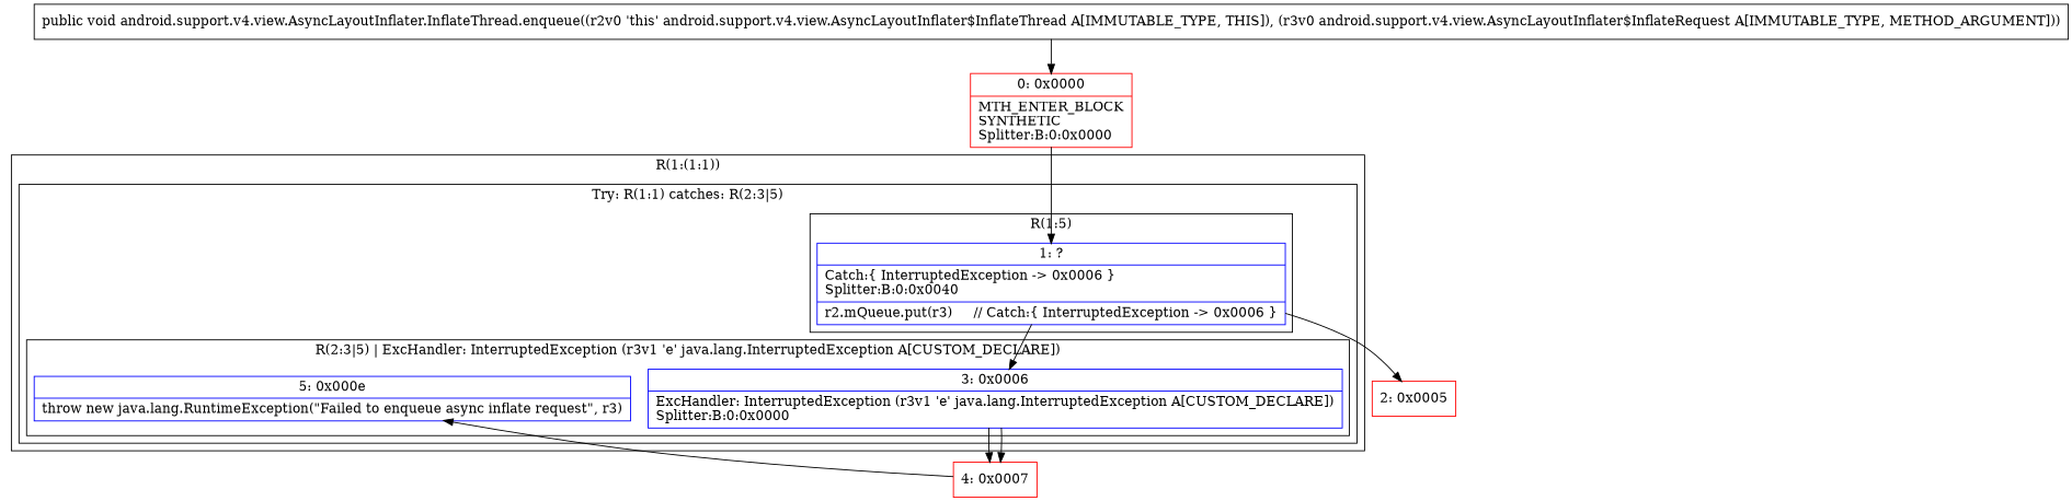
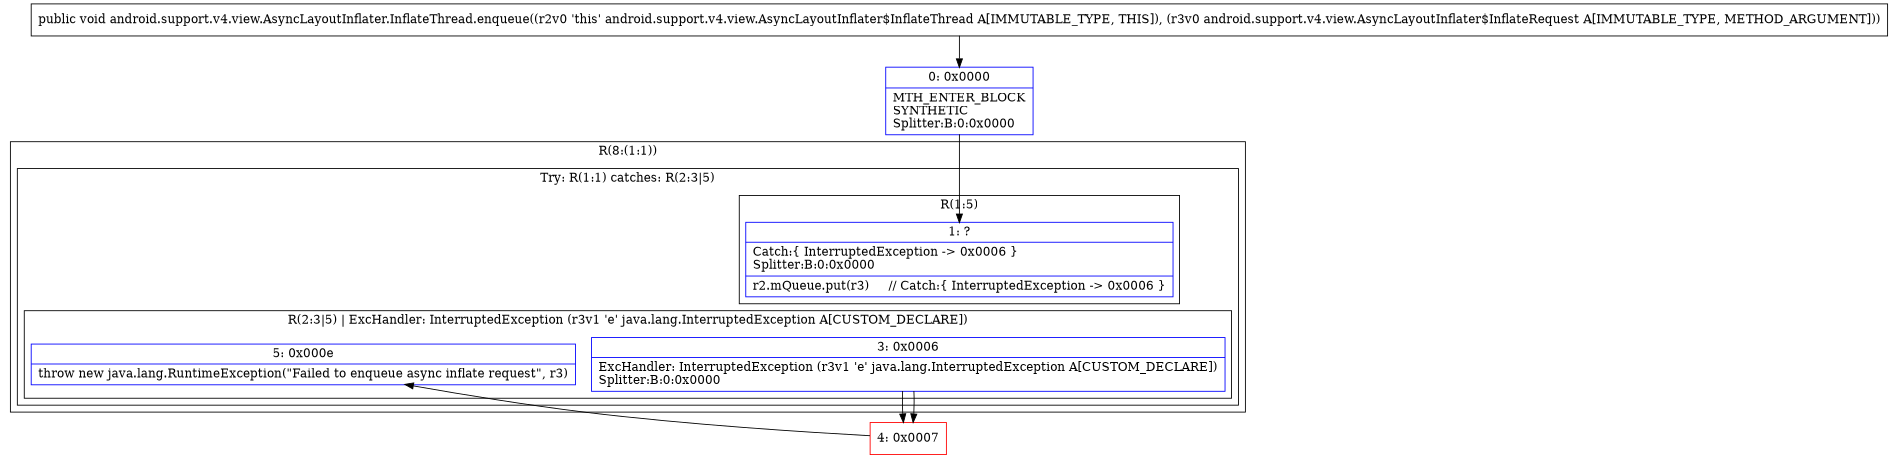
  digraph {
    node [color=blue shape=record]
-   n1 [label="{1\:\ ?|Catch:\{ InterruptedException \-\> 0x0006 \}\lSplitter:B:0:0x0040\l|r2.mQueue.put(r3)     \/\/ Catch:\{ InterruptedException \-\> 0x0006 \}\l}"]
+   n1 [label="{1\:\ ?|Catch:\{ InterruptedException \-\> 0x0006 \}\lSplitter:B:0:0x0000\l|r2.mQueue.put(r3)     \/\/ Catch:\{ InterruptedException \-\> 0x0006 \}\l}"]
    n2 [label="{3\:\ 0x0006|ExcHandler: InterruptedException (r3v1 'e' java.lang.InterruptedException A[CUSTOM_DECLARE])\lSplitter:B:0:0x0000\l}"]
    n3 [label="{5\:\ 0x000e|throw new java.lang.RuntimeException(\"Failed to enqueue async inflate request\", r3)\l}"]
-   n4 [color=red label="{2\:\ 0x0005}"]
    n5 [color=red label="{4\:\ 0x0007}"]
-   n6 [color=red label="{0\:\ 0x0000|MTH_ENTER_BLOCK\lSYNTHETIC\lSplitter:B:0:0x0000\l}"]
+   n6 [label="{0\:\ 0x0000|MTH_ENTER_BLOCK\lSYNTHETIC\lSplitter:B:0:0x0000\l}"]
    n7 [label="{public void android.support.v4.view.AsyncLayoutInflater.InflateThread.enqueue((r2v0 'this' android.support.v4.view.AsyncLayoutInflater$InflateThread A[IMMUTABLE_TYPE, THIS]), (r3v0 android.support.v4.view.AsyncLayoutInflater$InflateRequest A[IMMUTABLE_TYPE, METHOD_ARGUMENT])) }" color=""]
    subgraph cluster_1 {
-     label="R(1:(1:1))"
+     label="R(8:(1:1))"
      subgraph cluster_2 {
        label="Try: R(1:1) catches: R(2:3|5)"
        subgraph cluster_3 {
          label="R(1:5)"
          n1
        }
        subgraph cluster_4 {
          label="R(2:3|5) | ExcHandler: InterruptedException (r3v1 'e' java.lang.InterruptedException A[CUSTOM_DECLARE])\l"
          n2
          n3
        }
      }
    }
    subgraph cluster_5 {
      label="R(2:3|5) | ExcHandler: InterruptedException (r3v1 'e' java.lang.InterruptedException A[CUSTOM_DECLARE])\l"
    }
-   n1 -> n2
-   n1 -> n4
    n2 -> n5
    n2 -> n5
    n5 -> n3
    n6 -> n1
    n7 -> n6
  }
